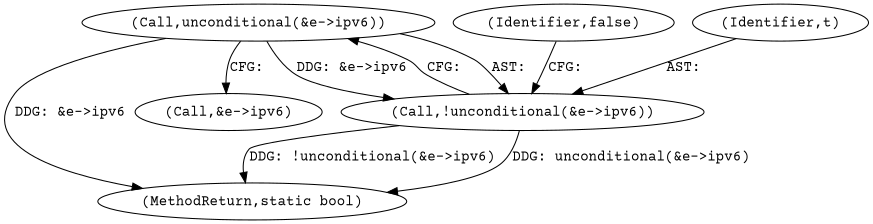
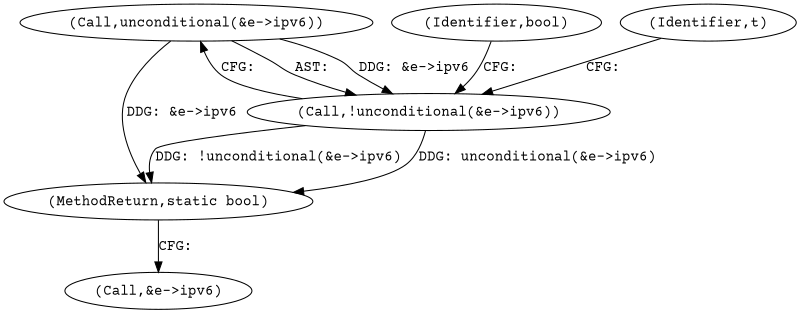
  digraph {
    fontname="Courier Prime"
    node [fontname="Courier Prime"]
    edge [fontname="Courier Prime"]
    n1 [label="(Call,unconditional(&e->ipv6))"]
    n2 [label="(Call,!unconditional(&e->ipv6))"]
    n3 [label="(Call,&e->ipv6)"]
    n4 [label="(MethodReturn,static bool)"]
-   n5 [label="(Identifier,false)"]
+   n5 [label="(Identifier,bool)"]
    n6 [label="(Identifier,t)"]
    n1 -> n2 [label="AST: "]
    n1 -> n2 [label="DDG: &e->ipv6"]
-   n1 -> n3 [label="CFG: "]
+   n4 -> n3 [label="CFG: "]
    n1 -> n4 [label="DDG: &e->ipv6"]
    n2 -> n1 [label="CFG: "]
    n2 -> n4 [label="DDG: unconditional(&e->ipv6)"]
    n2 -> n4 [label="DDG: !unconditional(&e->ipv6)"]
    n5 -> n2 [label="CFG: "]
-   n6 -> n2 [label="AST: "]
+   n6 -> n2 [label="CFG: "]
  }
